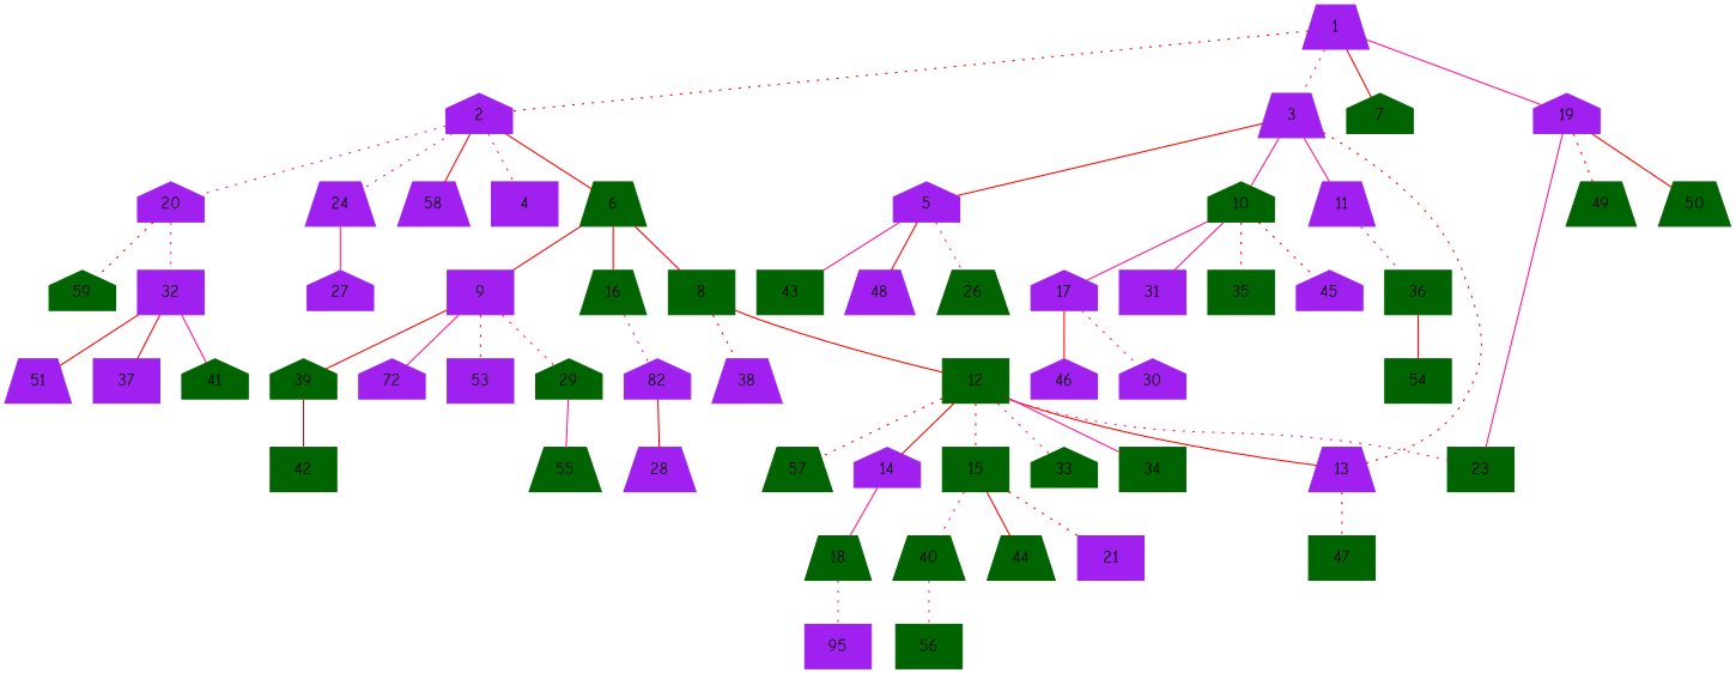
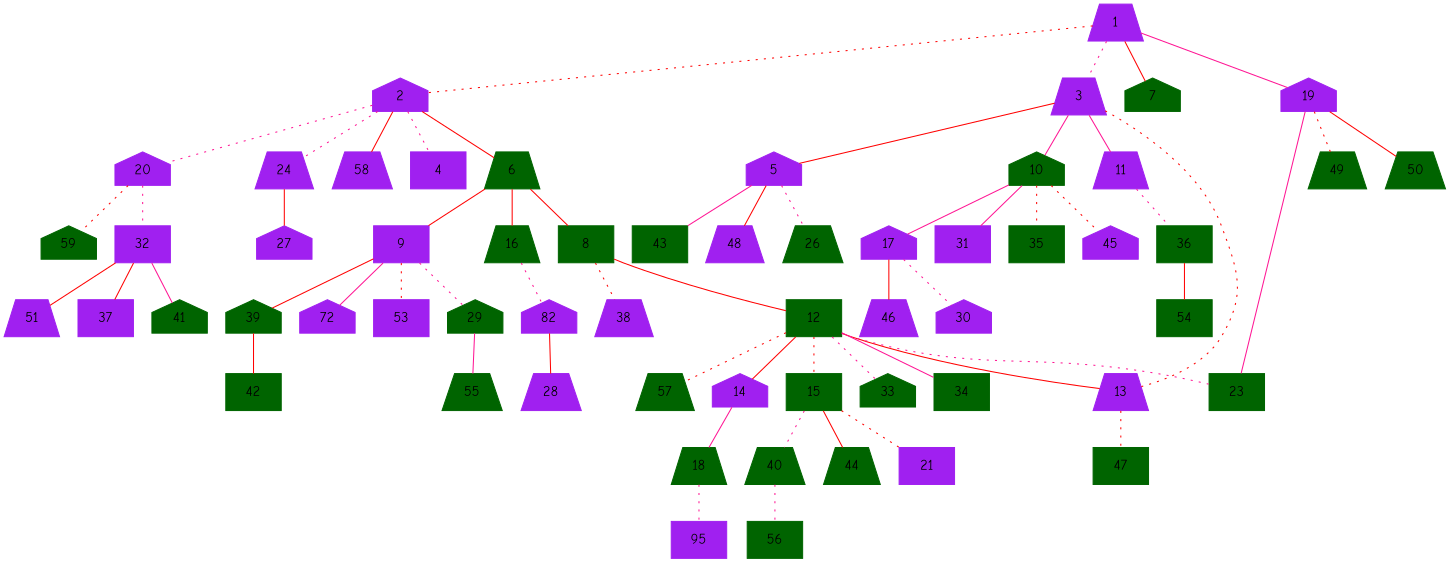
  graph {
    fontname="Comic Neue"
    node [color=purple fontname="Comic Neue" shape=trapezium style=filled]
    edge [color=red fontname="Comic Neue" style=solid]
    2 [shape=house]
    1
    3
    7 [color=darkgreen shape=house]
    19 [shape=house]
    4 [shape=box]
    6 [color=darkgreen]
    20 [shape=house]
    24
    58
    5 [shape=house]
    10 [color=darkgreen shape=house]
    11
    13
    23 [color=darkgreen shape=box]
    49 [color=darkgreen]
    50 [color=darkgreen]
    8 [color=darkgreen shape=box]
    9 [shape=box]
    16 [color=darkgreen]
    32 [shape=box]
    59 [color=darkgreen shape=house]
    27 [shape=house]
    26 [color=darkgreen]
    43 [color=darkgreen shape=box]
    48
    17 [shape=house]
    31 [shape=box]
    35 [color=darkgreen shape=box]
    45 [shape=house]
    36 [color=darkgreen shape=box]
    47 [color=darkgreen shape=box]
    12 [color=darkgreen shape=box]
    38
    29 [color=darkgreen shape=house]
    39 [color=darkgreen shape=house]
    n37 [label=72 shape=house]
    53 [shape=box]
    n39 [label=82 shape=house]
    14 [shape=house]
    15 [color=darkgreen shape=box]
    33 [color=darkgreen shape=house]
    34 [color=darkgreen shape=box]
    57 [color=darkgreen]
    55 [color=darkgreen]
    42 [color=darkgreen shape=box]
    30 [shape=house]
-   46 [shape=house]
+   46
    54 [color=darkgreen shape=box]
    18 [color=darkgreen]
    21 [shape=box]
    40 [color=darkgreen]
    44 [color=darkgreen]
    n54 [label=95 shape=box]
    56 [color=darkgreen shape=box]
    28
    37 [shape=box]
    41 [color=darkgreen shape=house]
    51
    2 -- 4 [color=deeppink style=dotted]
    2 -- 6
    2 -- 20 [color=deeppink style=dotted]
    2 -- 24 [color=deeppink style=dotted]
    2 -- 58
    1 -- 2 [style=dotted]
    1 -- 3 [color=deeppink style=dotted]
    1 -- 7
    1 -- 19 [color=deeppink]
    3 -- 5
    3 -- 10 [color=deeppink]
    3 -- 11 [color=deeppink]
    3 -- 13 [style=dotted]
    19 -- 23 [color=deeppink]
    19 -- 49 [style=dotted]
    19 -- 50
    6 -- 8
    6 -- 9
    6 -- 16
    20 -- 32 [color=deeppink style=dotted]
    20 -- 59 [style=dotted]
-   24 -- 27 [color=deeppink]
+   24 -- 27
    5 -- 26 [color=deeppink style=dotted]
    5 -- 43 [color=deeppink]
    5 -- 48
    10 -- 17 [color=deeppink]
    10 -- 31 [color=deeppink]
    10 -- 35 [style=dotted]
    10 -- 45 [style=dotted]
    11 -- 36 [color=deeppink style=dotted]
    13 -- 47 [style=dotted]
    8 -- 12
    8 -- 38 [style=dotted]
    9 -- 29 [color=deeppink style=dotted]
    9 -- 39
    9 -- n37 [color=deeppink]
    9 -- 53 [style=dotted]
    16 -- n39 [color=deeppink style=dotted]
    32 -- 37
    32 -- 41 [color=deeppink]
    32 -- 51
    17 -- 30 [color=deeppink style=dotted]
    17 -- 46
    36 -- 54
    12 -- 13
    12 -- 23 [color=deeppink style=dotted]
    12 -- 14
    12 -- 15 [style=dotted]
    12 -- 33 [color=deeppink style=dotted]
    12 -- 34 [color=deeppink]
    12 -- 57 [style=dotted]
    29 -- 55 [color=deeppink]
    39 -- 42
    n39 -- 28
    14 -- 18 [color=deeppink]
    15 -- 21 [style=dotted]
    15 -- 40 [color=deeppink style=dotted]
    15 -- 44
    18 -- n54 [color=deeppink style=dotted]
    40 -- 56 [color=deeppink style=dotted]
  }
